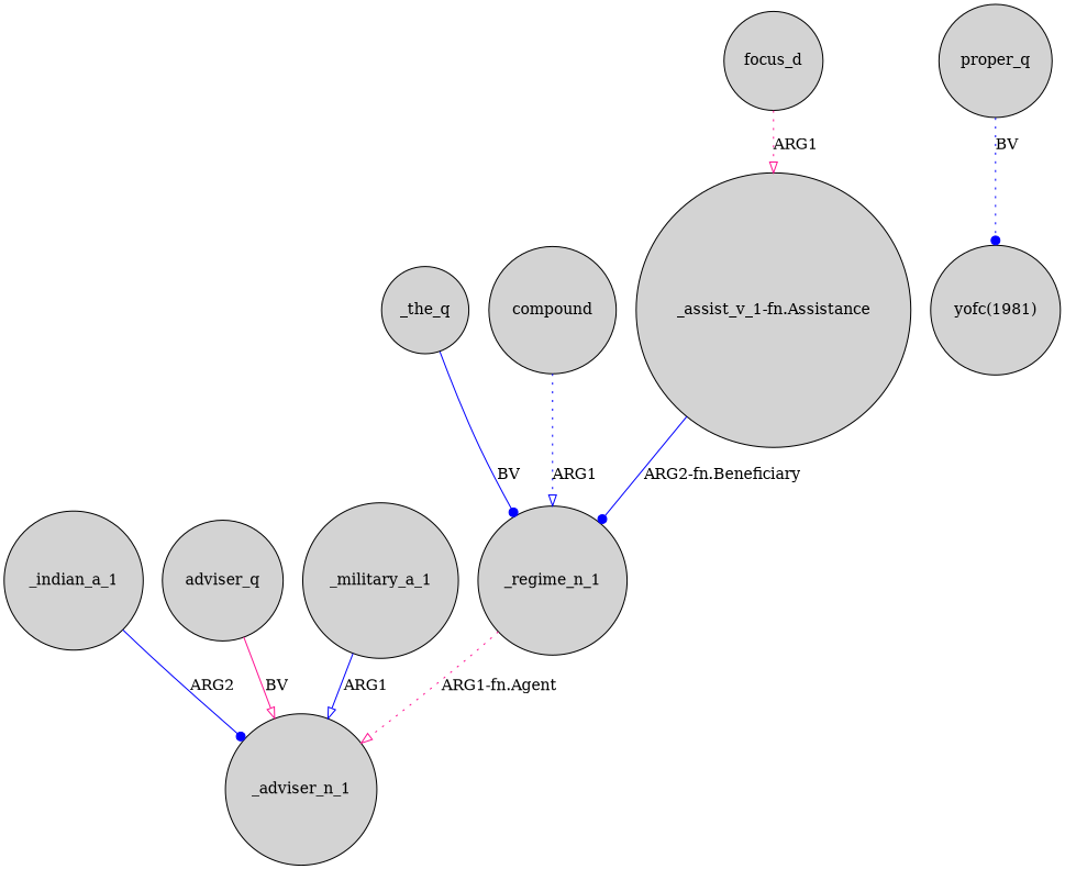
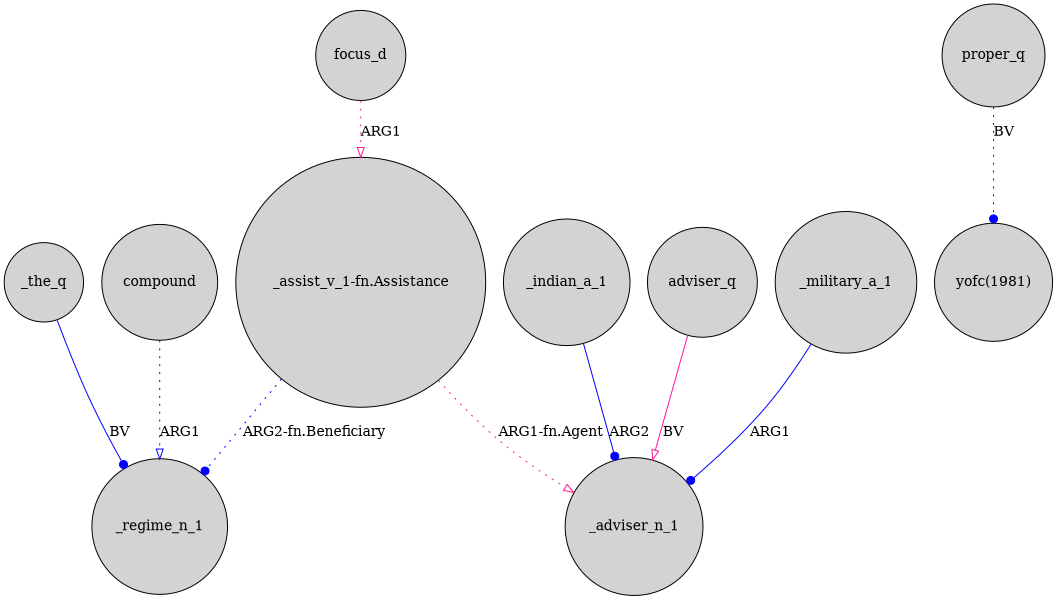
  digraph {
    node [shape=circle style=filled]
    edge [arrowhead=dot color=blue style=dotted]
    "_assist_v_1-fn.Assistance"
    _regime_n_1
    _adviser_n_1
    focus_d
    proper_q
    "yofc(1981)"
    _the_q
    _indian_a_1
    compound
    n10 [label=adviser_q]
    _military_a_1
-   "_assist_v_1-fn.Assistance" -> _regime_n_1 [label="ARG2-fn.Beneficiary" style=solid]
-   _regime_n_1 -> _adviser_n_1 [arrowhead=onormal color=deeppink label="ARG1-fn.Agent"]
+   "_assist_v_1-fn.Assistance" -> _regime_n_1 [label="ARG2-fn.Beneficiary"]
+   "_assist_v_1-fn.Assistance" -> _adviser_n_1 [arrowhead=onormal color=deeppink label="ARG1-fn.Agent"]
    focus_d -> "_assist_v_1-fn.Assistance" [arrowhead=onormal color=deeppink label=ARG1]
    proper_q -> "yofc(1981)" [label=BV]
    _the_q -> _regime_n_1 [label=BV style=solid]
    _indian_a_1 -> _adviser_n_1 [label=ARG2 style=solid]
    compound -> _regime_n_1 [arrowhead=onormal label=ARG1]
    n10 -> _adviser_n_1 [arrowhead=onormal color=deeppink label=BV style=solid]
-   _military_a_1 -> _adviser_n_1 [arrowhead=onormal label=ARG1 style=solid]
+   _military_a_1 -> _adviser_n_1 [label=ARG1 style=solid]
  }
